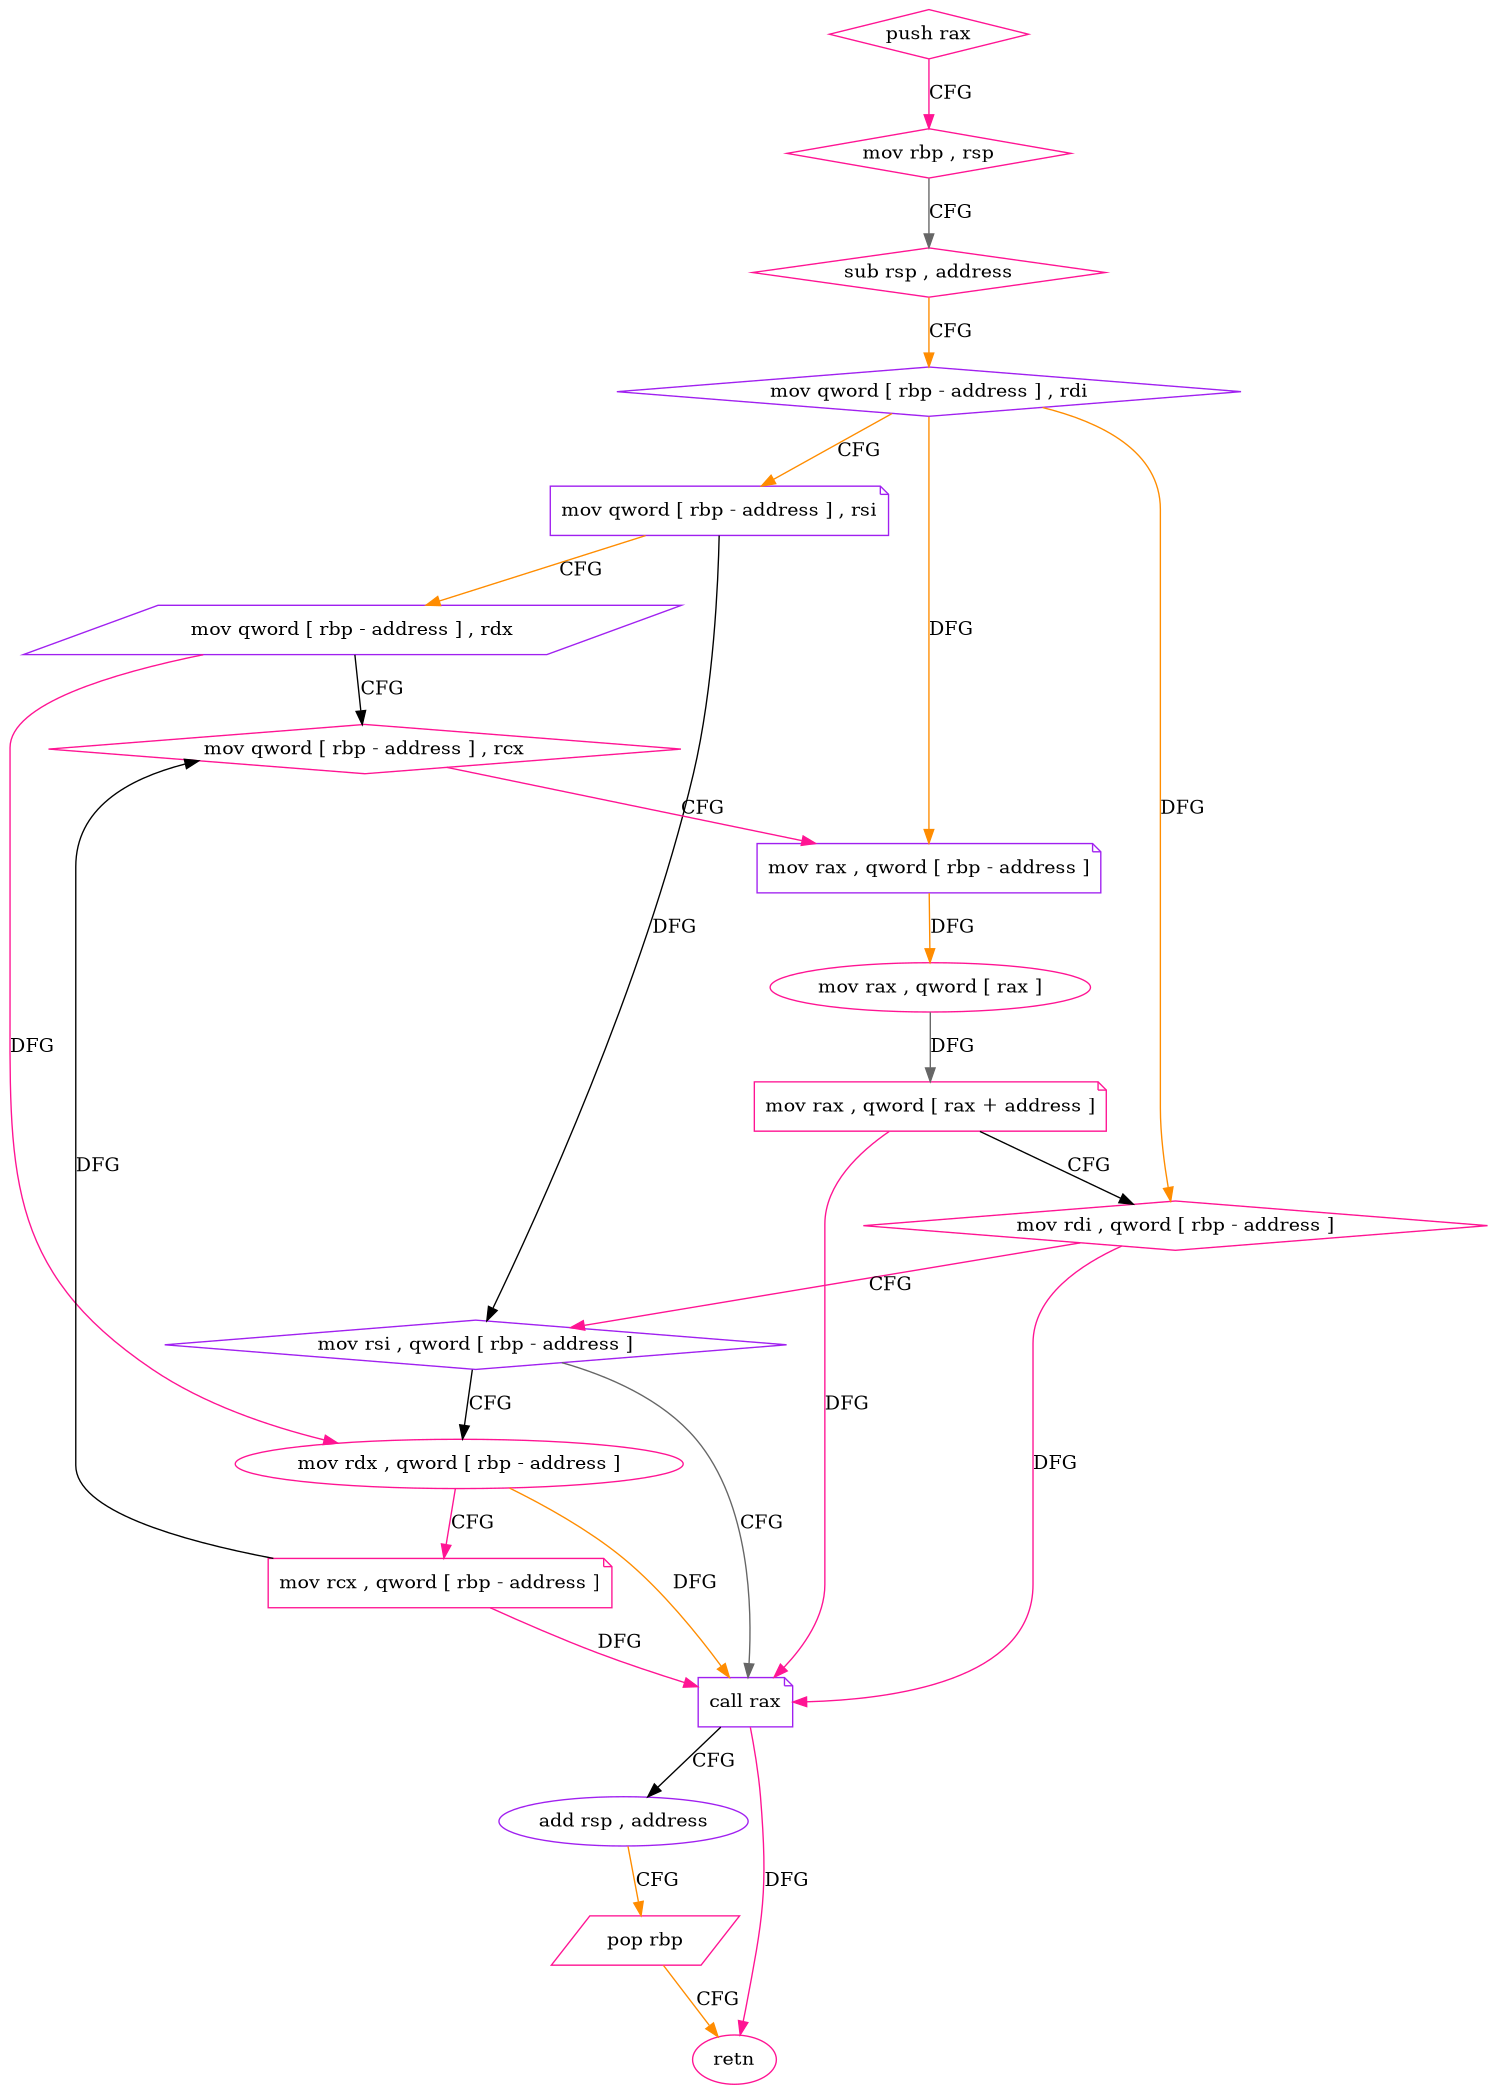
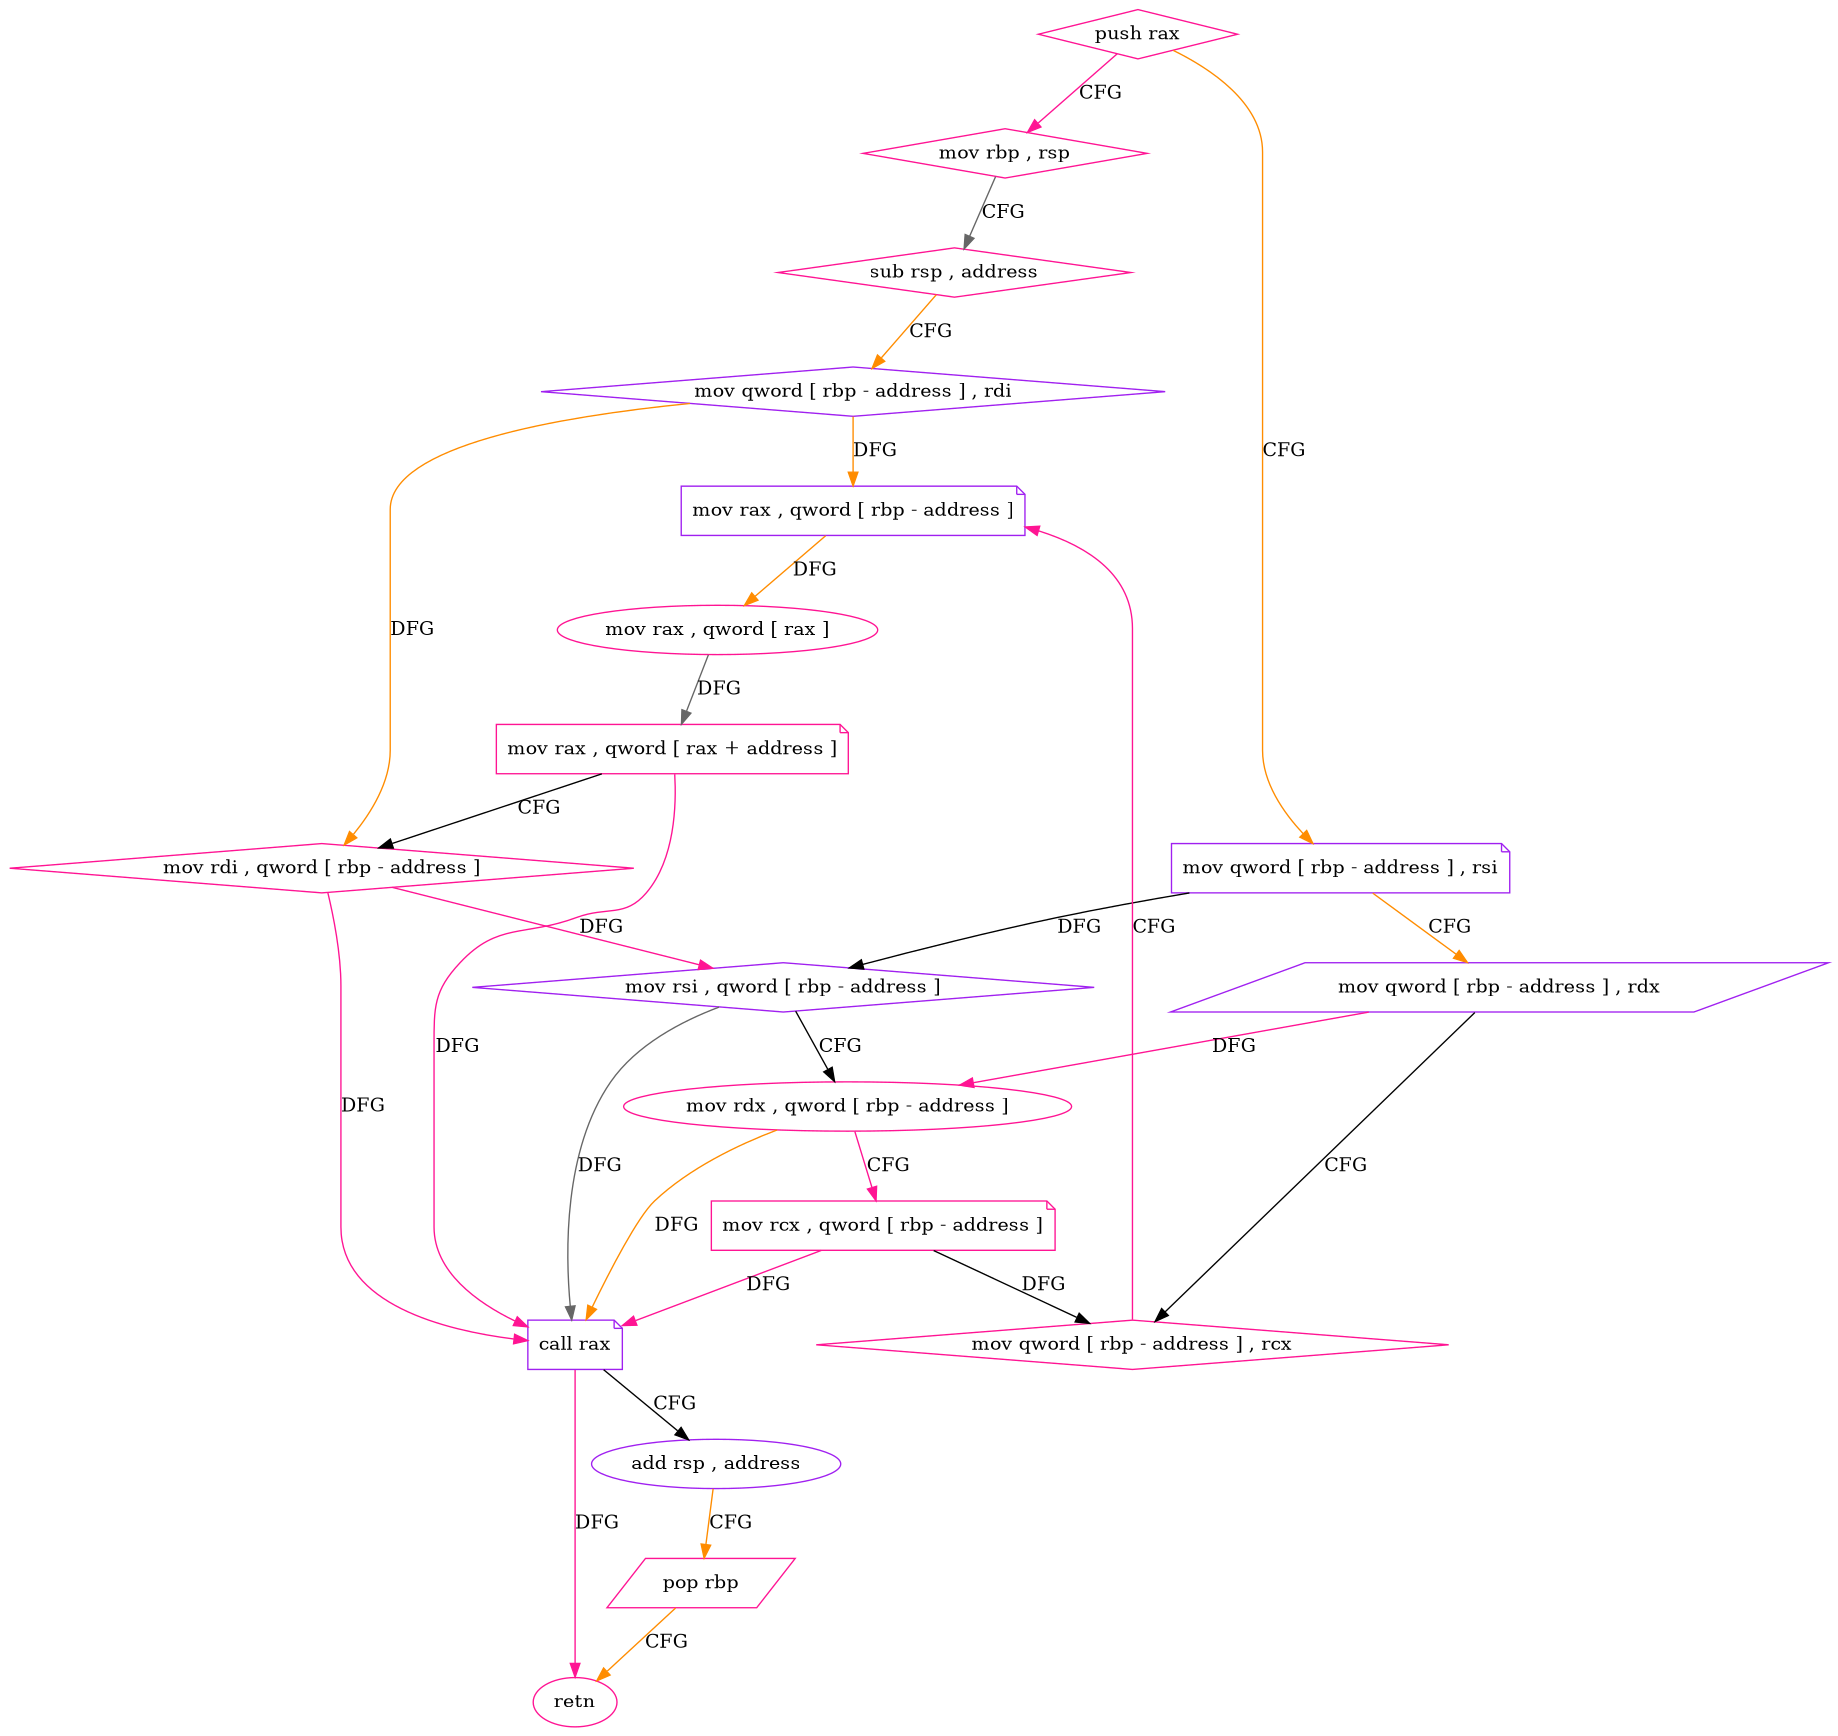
  digraph {
    node [color=deeppink shape=diamond]
    edge [color=deeppink]
    n1 [label="push rax"]
    n2 [label="mov rbp , rsp"]
    n3 [label="sub rsp , address"]
    n4 [color=purple label="mov qword [ rbp - address ] , rdi"]
    n5 [color=purple label="mov qword [ rbp - address ] , rsi" shape=note]
    n6 [color=purple label="mov rax , qword [ rbp - address ]" shape=note]
    n7 [label="mov rdi , qword [ rbp - address ]"]
    n8 [color=purple label="mov qword [ rbp - address ] , rdx" shape=parallelogram]
    n9 [color=purple label="mov rsi , qword [ rbp - address ]"]
    n10 [label="mov rax , qword [ rax ]" shape=ellipse]
    n11 [color=purple label="call rax" shape=note]
    n12 [label="mov qword [ rbp - address ] , rcx"]
    n13 [label="mov rdx , qword [ rbp - address ]" shape=ellipse]
    n14 [label="mov rcx , qword [ rbp - address ]" shape=note]
    n15 [label="mov rax , qword [ rax + address ]" shape=note]
    n16 [color=purple label="add rsp , address" shape=ellipse]
    n17 [label=retn shape=ellipse]
    n18 [label="pop rbp" shape=parallelogram]
    n1 -> n2 [label=CFG]
    n2 -> n3 [color=gray40 label=CFG]
    n3 -> n4 [color=darkorange label=CFG]
-   n4 -> n5 [color=darkorange label=CFG]
+   n1 -> n5 [color=darkorange label=CFG]
    n4 -> n6 [color=darkorange label=DFG]
    n4 -> n7 [color=darkorange label=DFG]
    n5 -> n8 [color=darkorange label=CFG]
    n5 -> n9 [color=black label=DFG]
    n6 -> n10 [color=darkorange label=DFG]
-   n7 -> n9 [label=CFG]
+   n7 -> n9 [label=DFG]
    n7 -> n11 [label=DFG]
    n8 -> n12 [color=black label=CFG]
    n8 -> n13 [label=DFG]
-   n9 -> n11 [color=gray40 label=CFG]
+   n9 -> n11 [color=gray40 label=DFG]
    n9 -> n13 [color=black label=CFG]
    n10 -> n15 [color=gray40 label=DFG]
    n11 -> n16 [color=black label=CFG]
    n11 -> n17 [label=DFG]
    n12 -> n6 [label=CFG]
    n13 -> n11 [color=darkorange label=DFG]
    n13 -> n14 [label=CFG]
    n14 -> n11 [label=DFG]
    n14 -> n12 [color=black label=DFG]
    n15 -> n7 [color=black label=CFG]
    n15 -> n11 [label=DFG]
    n16 -> n18 [color=darkorange label=CFG]
    n18 -> n17 [color=darkorange label=CFG]
  }
